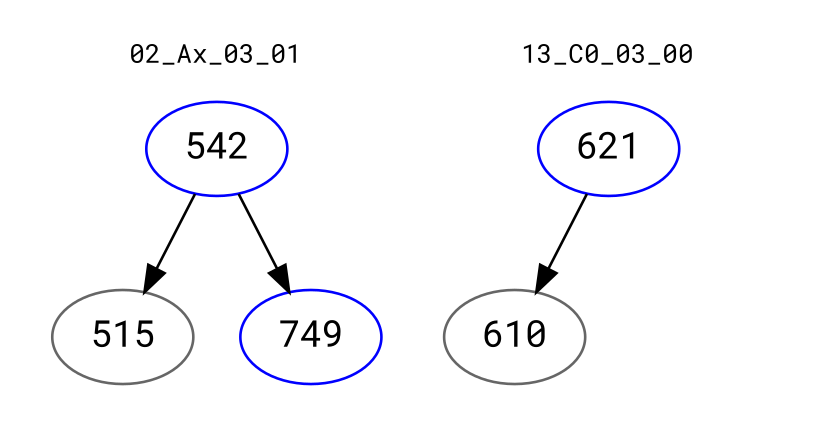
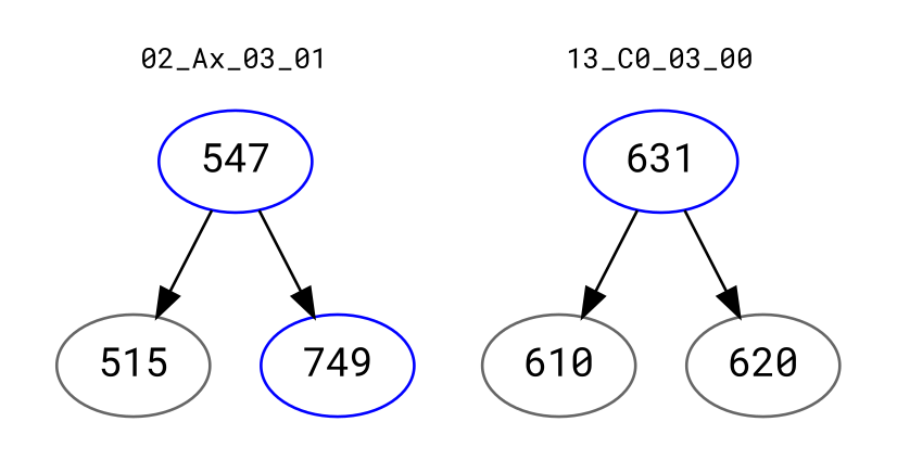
  digraph {
    fontname="Roboto Mono"
    node [color=blue fontname="Roboto Mono"]
    edge [color=black fontname="Roboto Mono"]
-   n1 [label=542]
+   n1 [label=547]
    n2 [color=gray40 label=515]
    n3 [label=749]
-   n4 [label=621]
+   n4 [label=631]
    n5 [color=gray40 label=610]
+   n6 [color=gray40 label=620]
    subgraph cluster_1 {
      color=white
      fontsize=10
      label="02_Ax_03_01"
      n1
      n2
      n3
    }
    subgraph cluster_2 {
      color=white
      fontsize=10
      label="13_C0_03_00"
      n4
      n5
+     n6
    }
    n1 -> n2
    n1 -> n3
    n4 -> n5
+   n4 -> n6
  }
